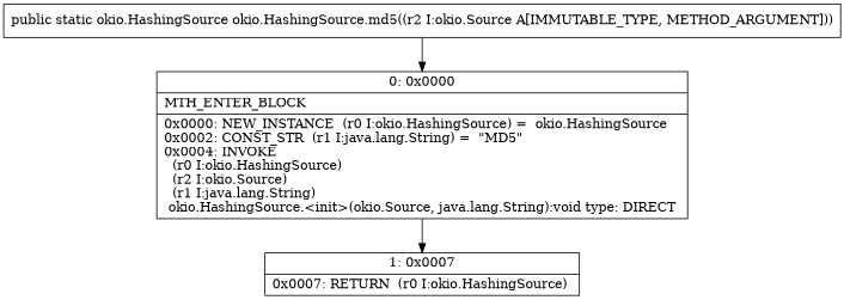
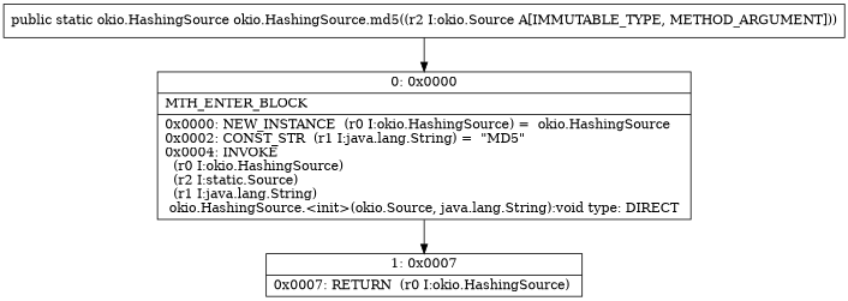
  digraph {
    node [shape=record]
-   n1 [label="{0\:\ 0x0000|MTH_ENTER_BLOCK\l|0x0000: NEW_INSTANCE  (r0 I:okio.HashingSource) =  okio.HashingSource \l0x0002: CONST_STR  (r1 I:java.lang.String) =  \"MD5\" \l0x0004: INVOKE  \l  (r0 I:okio.HashingSource)\l  (r2 I:okio.Source)\l  (r1 I:java.lang.String)\l okio.HashingSource.\<init\>(okio.Source, java.lang.String):void type: DIRECT \l}"]
+   n1 [label="{0\:\ 0x0000|MTH_ENTER_BLOCK\l|0x0000: NEW_INSTANCE  (r0 I:okio.HashingSource) =  okio.HashingSource \l0x0002: CONST_STR  (r1 I:java.lang.String) =  \"MD5\" \l0x0004: INVOKE  \l  (r0 I:okio.HashingSource)\l  (r2 I:static.Source)\l  (r1 I:java.lang.String)\l okio.HashingSource.\<init\>(okio.Source, java.lang.String):void type: DIRECT \l}"]
    n2 [label="{1\:\ 0x0007|0x0007: RETURN  (r0 I:okio.HashingSource) \l}"]
    n3 [label="{public static okio.HashingSource okio.HashingSource.md5((r2 I:okio.Source A[IMMUTABLE_TYPE, METHOD_ARGUMENT])) }"]
    n1 -> n2
    n3 -> n1
  }
